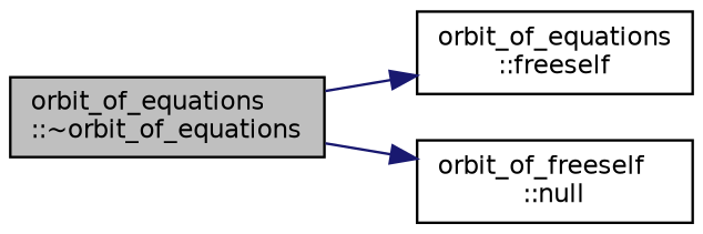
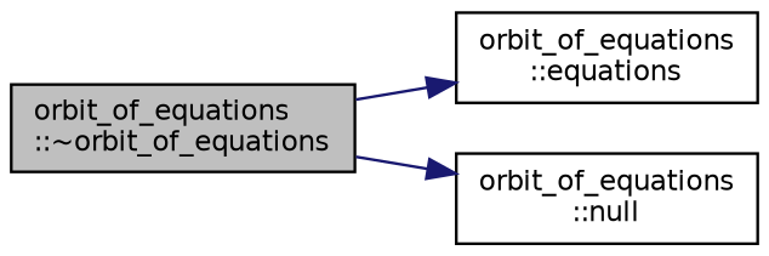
  digraph {
    rankdir=LR
    node [color=black fillcolor=white fontname=Helvetica fontsize=10 shape=record style=filled]
    edge [color=midnightblue fontname=Helvetica fontsize=10 labelfontname=Helvetica labelfontsize=10 style=solid]
    n1 [fillcolor=grey75 fontcolor=black height=0.2 label="orbit_of_equations\l::~orbit_of_equations" width=0.4]
-   n2 [height=0.2 label="orbit_of_equations\l::freeself" width=0.4]
-   n3 [height=0.2 label="orbit_of_freeself\l::null" width=0.4]
+   n2 [height=0.2 label="orbit_of_equations\l::equations" width=0.4]
+   n3 [height=0.2 label="orbit_of_equations\l::null" width=0.4]
    n1 -> n2
    n1 -> n3
  }
